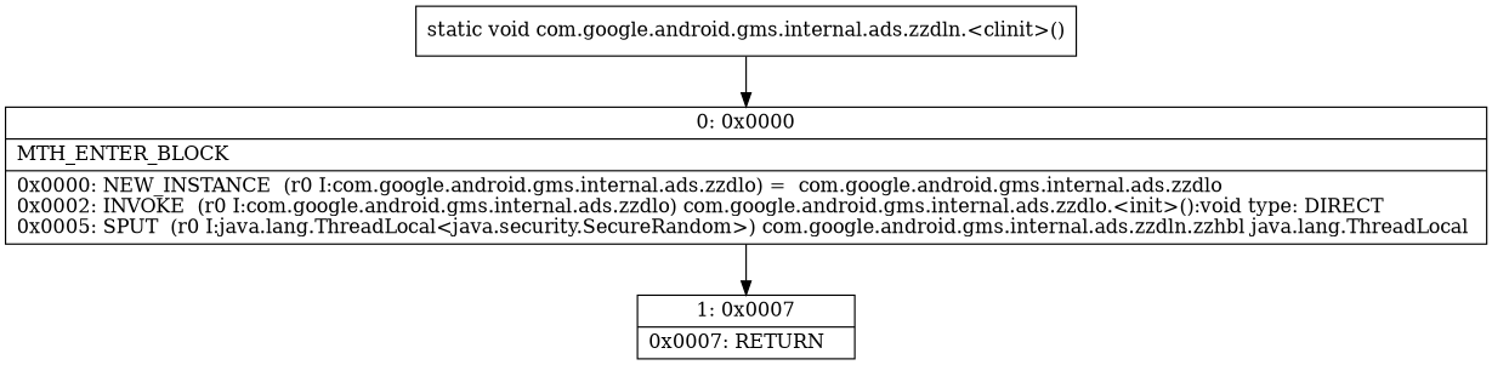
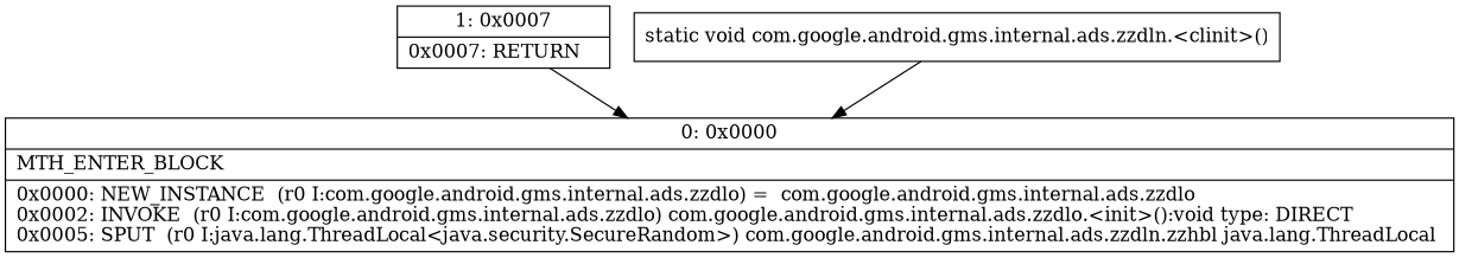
  digraph {
    node [shape=record]
    n1 [label="{0\:\ 0x0000|MTH_ENTER_BLOCK\l|0x0000: NEW_INSTANCE  (r0 I:com.google.android.gms.internal.ads.zzdlo) =  com.google.android.gms.internal.ads.zzdlo \l0x0002: INVOKE  (r0 I:com.google.android.gms.internal.ads.zzdlo) com.google.android.gms.internal.ads.zzdlo.\<init\>():void type: DIRECT \l0x0005: SPUT  (r0 I:java.lang.ThreadLocal\<java.security.SecureRandom\>) com.google.android.gms.internal.ads.zzdln.zzhbl java.lang.ThreadLocal \l}"]
    n2 [label="{1\:\ 0x0007|0x0007: RETURN   \l}"]
    n3 [label="{static void com.google.android.gms.internal.ads.zzdln.\<clinit\>() }"]
-   n1 -> n2
+   n2 -> n1
    n3 -> n1
  }
